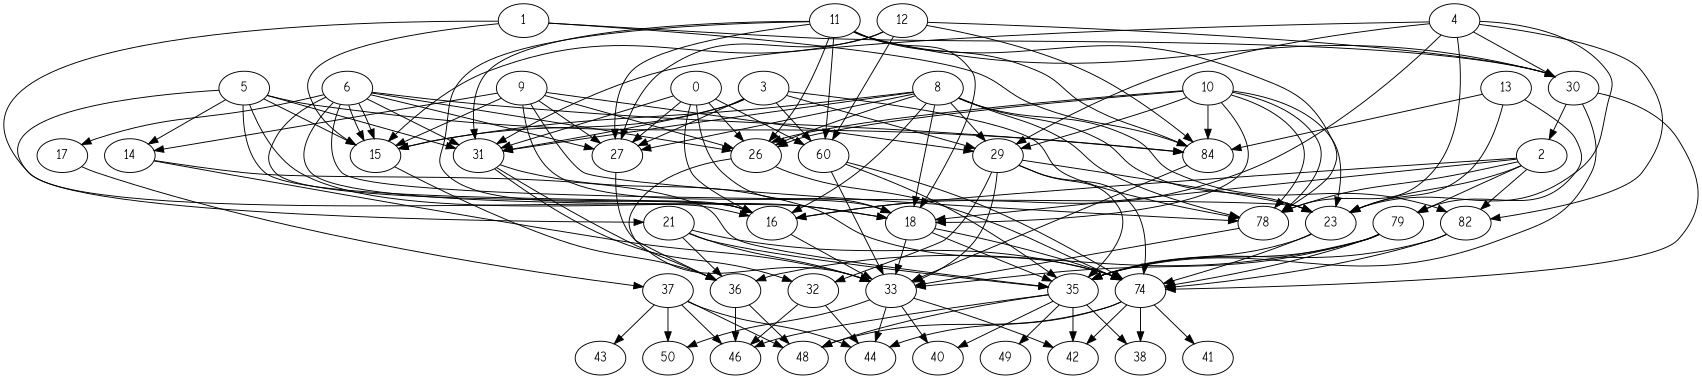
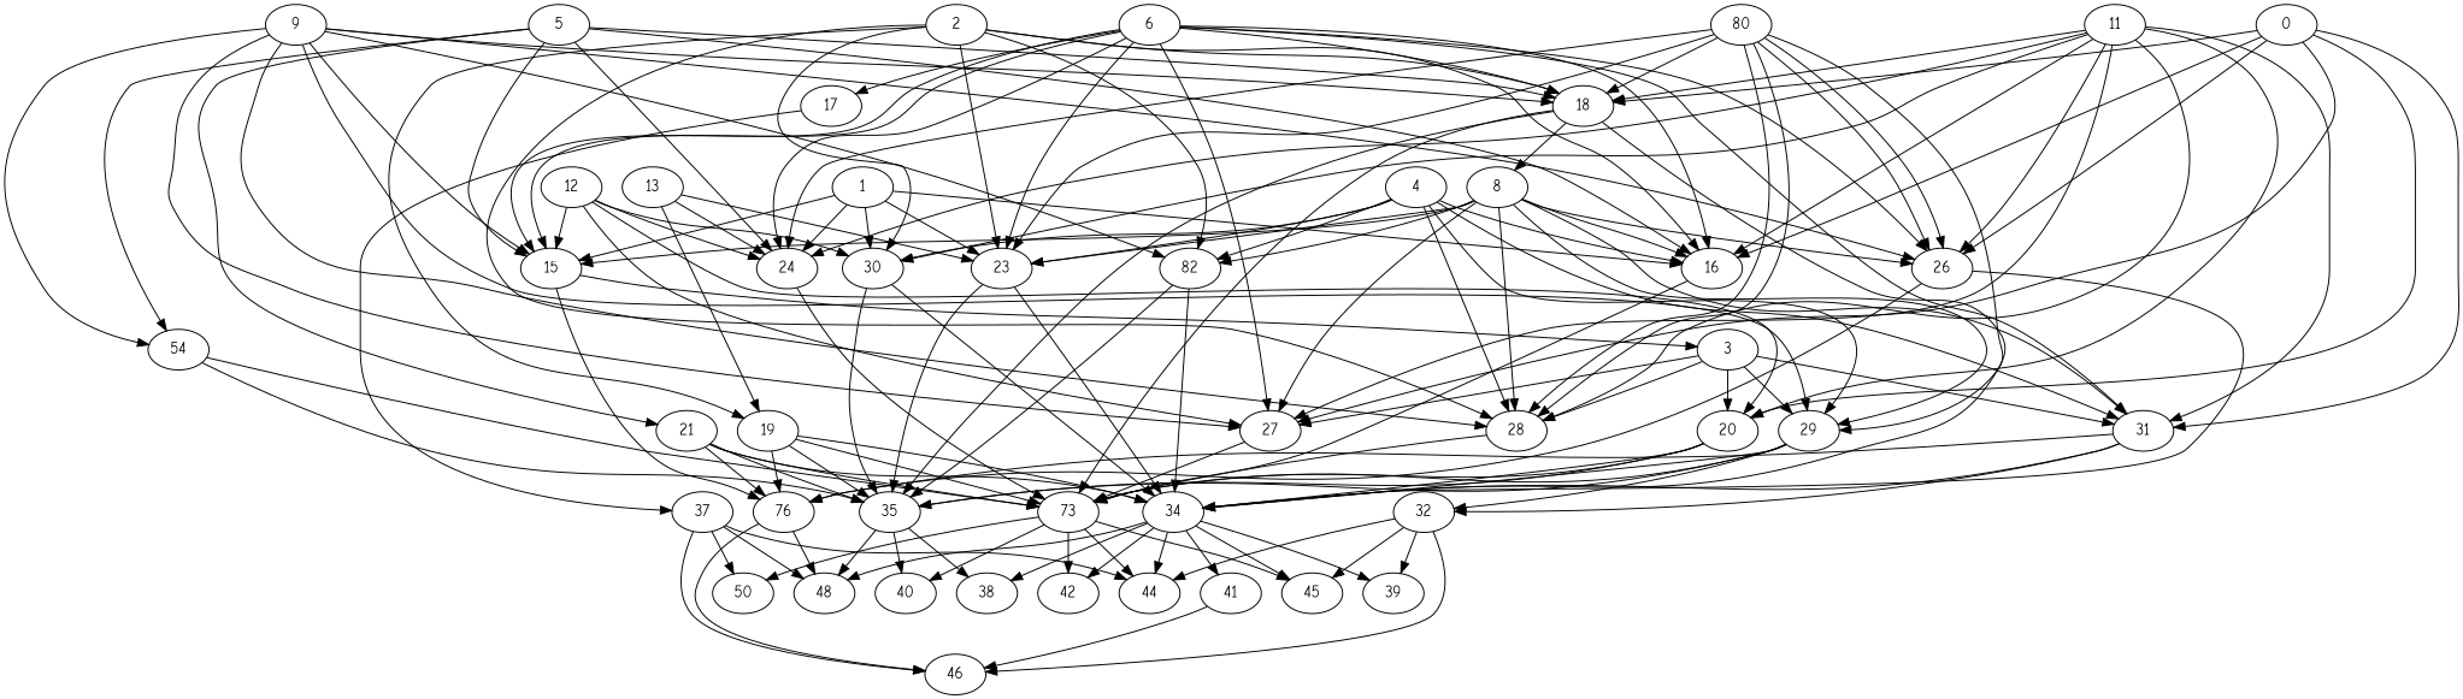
  digraph {
    fontname="Comic Neue"
    node [alpha=0.10 fontname="Comic Neue"]
    edge [fontname="Comic Neue"]
    1 [alpha=0.18 expect_size=184846679627040864]
    15 [alpha=0.00 expect_size=32595738672029976]
    16 [alpha=0.09 expect_size=10492011738570383360]
    23 [alpha=0.19 expect_size=5575797244646448]
-   24 [alpha=0.01 expect_size=9194252858976802701312 label=84]
+   24 [alpha=0.01 expect_size=9194252858976802701312]
    30 [alpha=0.09 expect_size=3033744444453965824]
-   36 [alpha=0.17 expect_size=5325951726446062862336]
-   33 [alpha=0.12 expect_size=2495162349654887424]
+   36 [alpha=0.17 expect_size=5325951726446062862336 label=76]
+   33 [alpha=0.12 expect_size=2495162349654887424 label=73]
    35 [alpha=0.17 expect_size=3291285278969609322496]
-   34 [alpha=0.05 expect_size=10455950774332735488 label=74]
+   34 [alpha=0.05 expect_size=10455950774332735488]
    46 [alpha=0.08 expect_size=10548455104299503976448]
    48 [alpha=0.02 expect_size=6590216808338485673984]
    44 [alpha=0.17 expect_size=20032976099421312]
+   45 [alpha=0.12 expect_size=518519855283033600]
    40 [alpha=0.09 expect_size=2762916651487306752]
    42 [alpha=0.18 expect_size=2193463002828625408]
    50 [alpha=0.01 expect_size=683655832268835913728]
    38 [alpha=0.03 expect_size=33982394928814908]
-   49 [alpha=0.11 expect_size=586212704670424192]
+   39 [alpha=0.18 expect_size=5433689934244719616]
    41 [alpha=0.06 expect_size=2039092402602736640]
    2 [alpha=0.11 expect_size=2982719364885385728]
    18 [alpha=0.02 expect_size=2196550281986475819008]
-   19 [expect_size=250292170388163002368 label=79]
+   19 [expect_size=250292170388163002368]
    n25 [alpha=0.19 expect_size=48130604107379064 label=82]
-   28 [alpha=0.19 expect_size=31690338213375592 label=78]
+   28 [alpha=0.19 expect_size=31690338213375592]
    3 [alpha=0.06 expect_size=215355490304000000000]
-   20 [alpha=0.07 expect_size=9466582900695111680 label=60]
+   20 [alpha=0.07 expect_size=9466582900695111680]
    27 [alpha=0.05 expect_size=38018142822242848]
    29 [alpha=0.06 expect_size=17256015022667124]
    31 [expect_size=51694088423123512]
    32 [expect_size=977515309710360707072]
    4 [alpha=0.03 expect_size=116690571756686208]
    5 [alpha=0.06 expect_size=5429970576396164]
-   14 [alpha=0.00 expect_size=1041388874140770560]
+   14 [alpha=0.00 expect_size=1041388874140770560 label=54]
    21 [alpha=0.19 expect_size=4168787632547283968]
    6 [alpha=0.14 expect_size=260538178704636064]
    17 [alpha=0.12 expect_size=514402271795967232]
    26 [alpha=0.00 expect_size=13829057119694612332544]
    37 [alpha=0.01 expect_size=79691679008830336]
-   43 [alpha=0.08 expect_size=10356132900151867998208]
    n42 [alpha=0.20 expect_size=4346233190335586816 label=0]
    8 [alpha=0.02 expect_size=15072651773501790]
    9 [alpha=0.20 expect_size=4080871779934232641536]
-   10 [alpha=0.08 expect_size=732178457105704832]
+   10 [alpha=0.08 expect_size=732178457105704832 label=80]
    11 [alpha=0.15 expect_size=7631456757768874098688]
    12 [expect_size=17214882420718248]
    13 [expect_size=2909862041832100352]
    1 -> 15
    1 -> 16
-   29 -> 23
+   1 -> 23
    1 -> 24
    1 -> 30
    15 -> 36
    16 -> 33
    23 -> 35
    23 -> 34
    24 -> 33
    30 -> 35
    30 -> 34
    36 -> 46
    36 -> 48
    33 -> 44
+   33 -> 45
    33 -> 40
    33 -> 42
    33 -> 50
-   35 -> 46
+   41 -> 46
    35 -> 48
    35 -> 40
-   35 -> 42
    35 -> 38
-   35 -> 49
    34 -> 48
    34 -> 44
+   34 -> 45
    34 -> 42
    34 -> 38
+   34 -> 39
    34 -> 41
    2 -> 16
    2 -> 23
-   30 -> 2
+   2 -> 30
    2 -> 18
    2 -> 19
    2 -> n25
    2 -> 28
    18 -> 33
    18 -> 35
    18 -> 34
    19 -> 36
    19 -> 33
    19 -> 35
    19 -> 34
    n25 -> 35
    n25 -> 34
    28 -> 33
-   3 -> 15
+   15 -> 3
    3 -> 28
    3 -> 20
    3 -> 27
    3 -> 29
    3 -> 31
    20 -> 33
    20 -> 35
    20 -> 34
    27 -> 33
    29 -> 33
    29 -> 35
    29 -> 34
    29 -> 32
    31 -> 36
    31 -> 34
    31 -> 32
    32 -> 46
    32 -> 44
+   32 -> 45
+   32 -> 39
    4 -> 16
    4 -> 23
    4 -> 30
    4 -> n25
    4 -> 28
    4 -> 29
    4 -> 31
    5 -> 15
    5 -> 16
    5 -> 24
    5 -> 18
-   5 -> 31
    5 -> 14
    5 -> 21
    14 -> 33
    14 -> 35
    21 -> 36
    21 -> 33
    21 -> 35
    21 -> 34
    6 -> 15
    6 -> 15
    6 -> 16
    6 -> 23
    6 -> 24
    6 -> 18
    6 -> 27
    6 -> 31
    6 -> 17
    6 -> 26
    17 -> 37
    26 -> 36
    26 -> 34
    37 -> 46
    37 -> 48
    37 -> 44
    37 -> 50
-   37 -> 43
    n42 -> 16
    n42 -> 18
    n42 -> 20
    n42 -> 27
    n42 -> 31
    n42 -> 26
    8 -> 15
    8 -> 16
    8 -> 23
-   8 -> 18
+   18 -> 8
    8 -> n25
    8 -> 28
    8 -> 27
    8 -> 29
    8 -> 31
    8 -> 26
    9 -> 15
    9 -> 18
+   9 -> n25
    9 -> 28
    9 -> 27
    9 -> 29
    9 -> 14
    9 -> 26
    10 -> 23
    10 -> 24
    10 -> 18
    10 -> 28
    10 -> 28
    10 -> 29
    10 -> 26
    10 -> 26
    11 -> 16
    11 -> 24
    11 -> 30
    11 -> 18
    11 -> 28
    11 -> 20
    11 -> 27
    11 -> 31
    11 -> 26
    12 -> 15
    12 -> 24
    12 -> 30
    12 -> 20
    12 -> 27
    13 -> 23
    13 -> 24
    13 -> 19
  }
